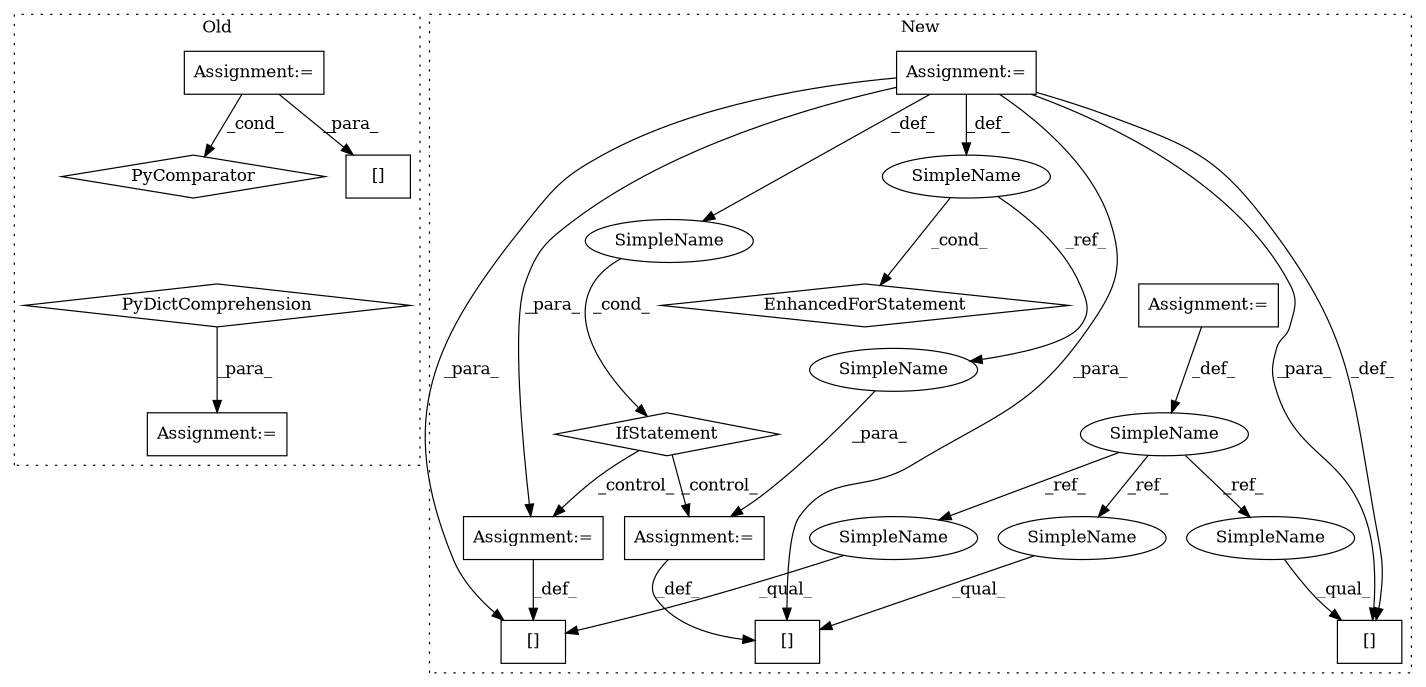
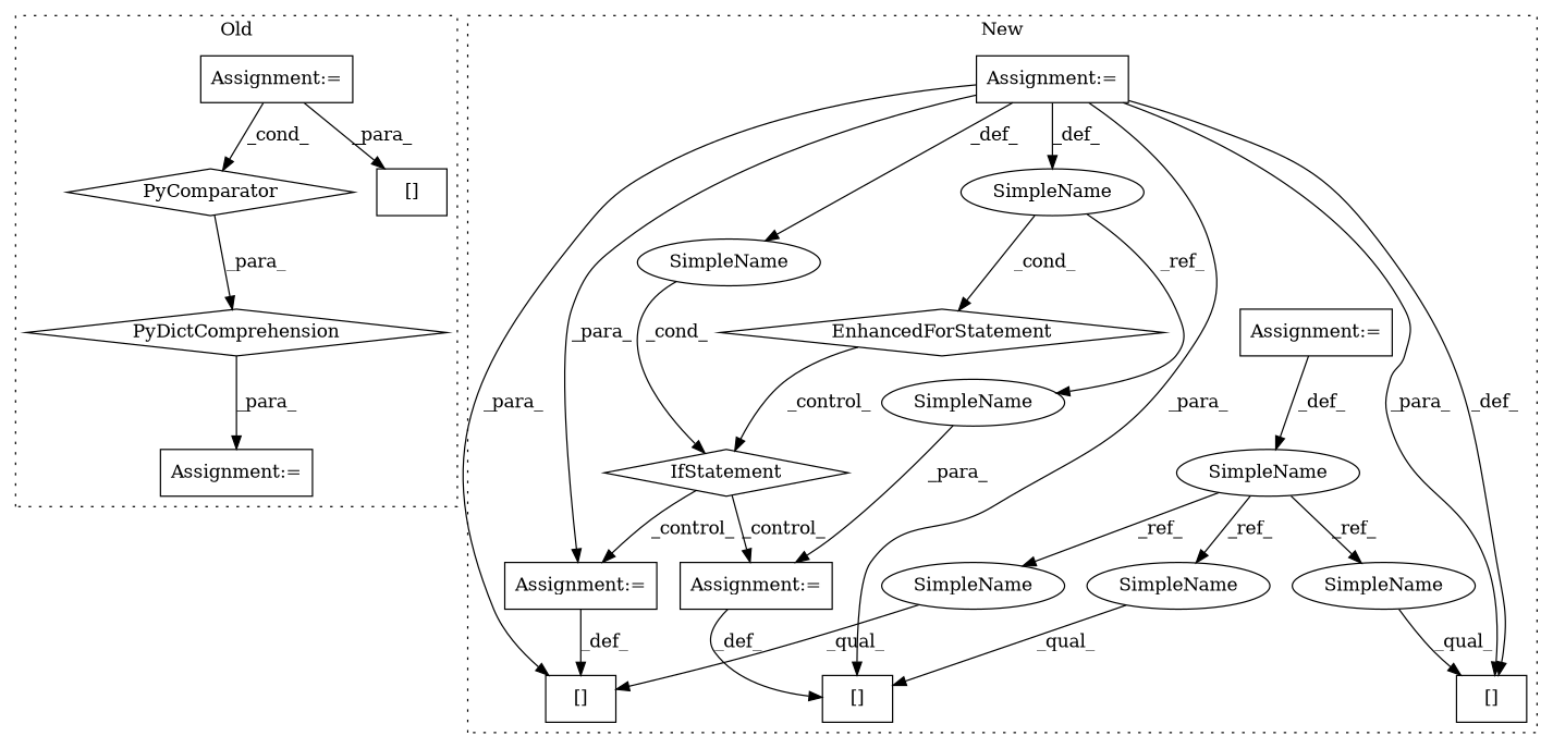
  digraph {
    node [a=42 l=9 s=3796 shape=box]
    n1 [a=110 l=222 label=PyDictComprehension s=3644 shape=diamond]
    n2 [a=113 l=62 label=PyComparator shape=diamond]
    n3 [a=7 l=62 label="Assignment:="]
    n4 [a=7 l=12 label="Assignment:=" s=3632]
    n5 [a=2 l="25,1" label="[]" s="3689,3737"]
    n6 [a=7 l=1 label="Assignment:=" s=3055]
    n7 [a=2 l="10,1" label="[]" s="3590,3616"]
    n8 [a=7 l=1 label="Assignment:=" s=3617]
    n9 [a=70 l="74,2" label=EnhancedForStatement s="3070,3194" shape=diamond]
    n10 [a=7 l="74,2" label="Assignment:=" s="3070,3194"]
    n11 [a=25 l="4,2" label=IfStatement s="3253,3307" shape=diamond]
    n12 [label=SimpleName shape=ellipse l="" s=""]
    n13 [a=7 l=1 label="Assignment:=" s=3372]
    n14 [a=2 l="10,1" label="[]" s="3319,3371"]
    n15 [label=SimpleName s=3046 shape=ellipse]
    n16 [l=11 label=SimpleName s=3148 shape=ellipse]
    n17 [a=2 l="10,1" label="[]" s="3402,3453"]
    n18 [l=11 label=SimpleName s=3618 shape=ellipse]
    n19 [label=SimpleName s=3319 shape=ellipse]
    n20 [label=SimpleName s=3590 shape=ellipse]
    n21 [label=SimpleName s=3402 shape=ellipse]
    subgraph cluster_1 {
      label=Old
      style=dotted
      n1
      n2
      n3
      n4
      n5
    }
    subgraph cluster_2 {
      label=New
      style=dotted
      n6
      n7
      n8
      n9
      n10
      n11
      n12
      n13
      n14
      n15
      n16
      n17
      n18
      n19
      n20
      n21
    }
    n1 -> n4 [label=_para_]
+   n2 -> n1 [label=_para_]
    n3 -> n2 [label=_cond_]
    n3 -> n5 [label=_para_]
    n6 -> n15 [label=_def_]
    n8 -> n7 [label=_def_]
+   n9 -> n11 [label=_control_]
    n10 -> n7 [label=_para_]
    n10 -> n12 [label=_def_]
    n10 -> n13 [label=_para_]
    n10 -> n14 [label=_para_]
    n10 -> n16 [label=_def_]
    n10 -> n17 [label=_para_]
    n10 -> n17 [label=_def_]
    n11 -> n8 [label=_control_]
    n11 -> n13 [label=_control_]
    n12 -> n11 [label=_cond_]
    n13 -> n14 [label=_def_]
    n15 -> n19 [label=_ref_]
    n15 -> n20 [label=_ref_]
    n15 -> n21 [label=_ref_]
    n16 -> n9 [label=_cond_]
    n16 -> n18 [label=_ref_]
    n18 -> n8 [label=_para_]
    n19 -> n14 [label=_qual_]
    n20 -> n7 [label=_qual_]
    n21 -> n17 [label=_qual_]
  }
